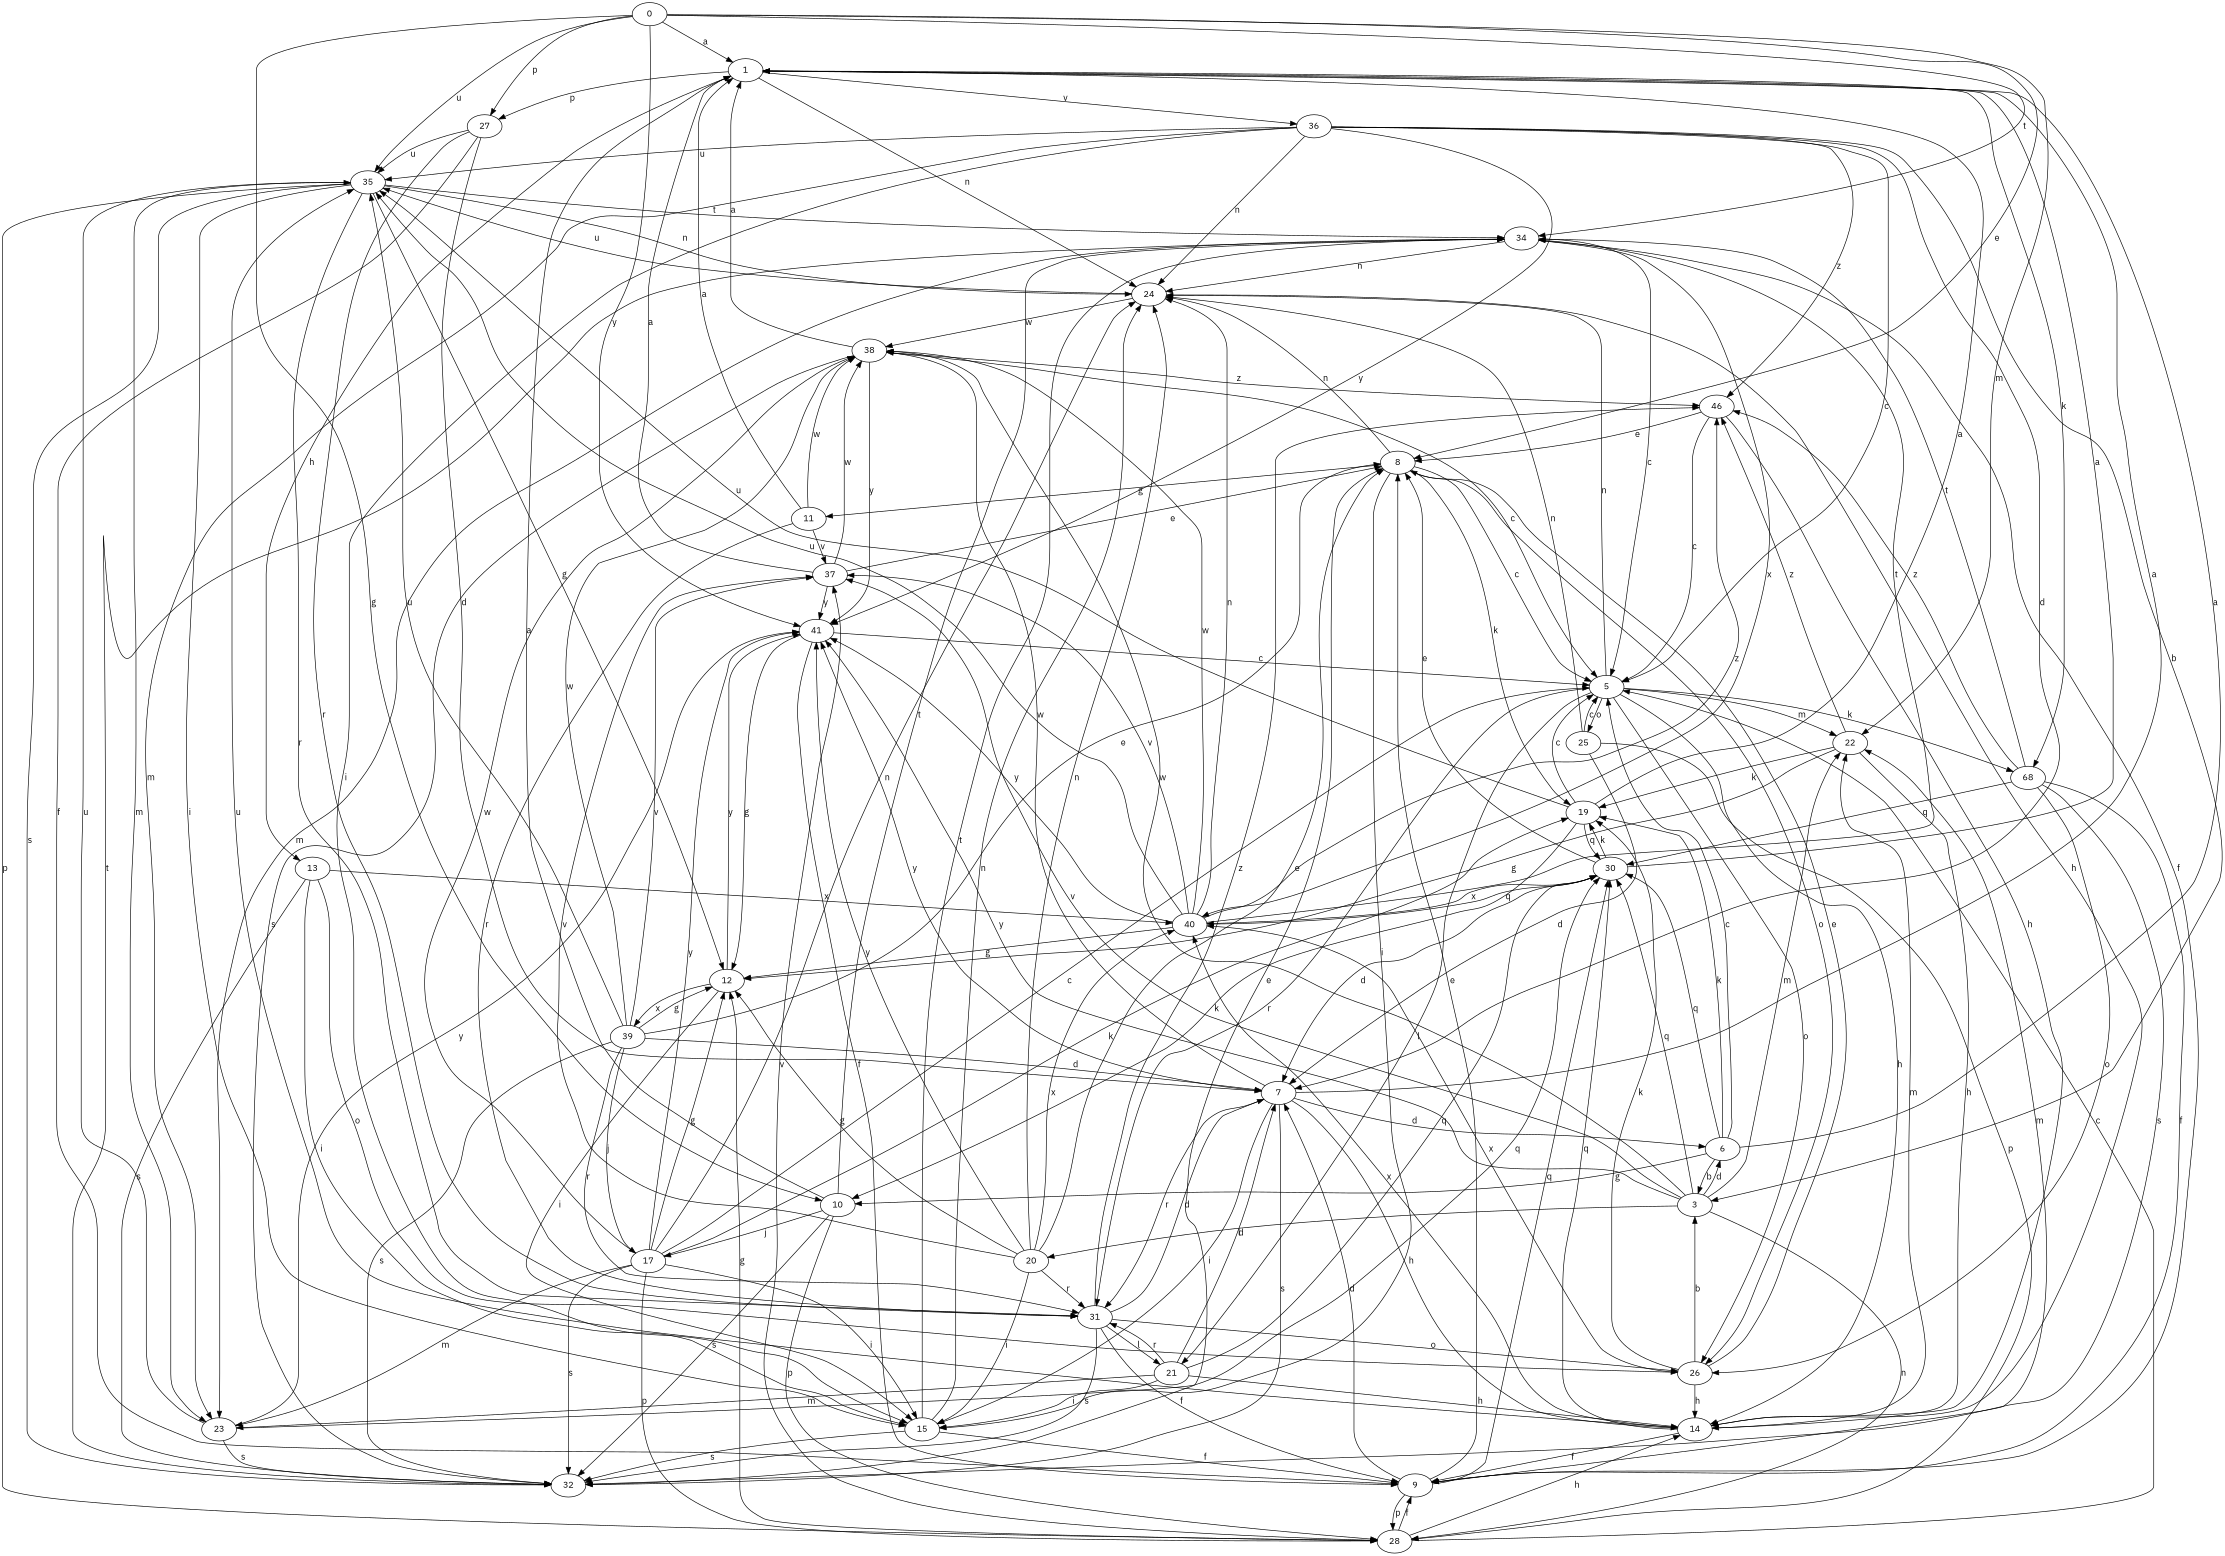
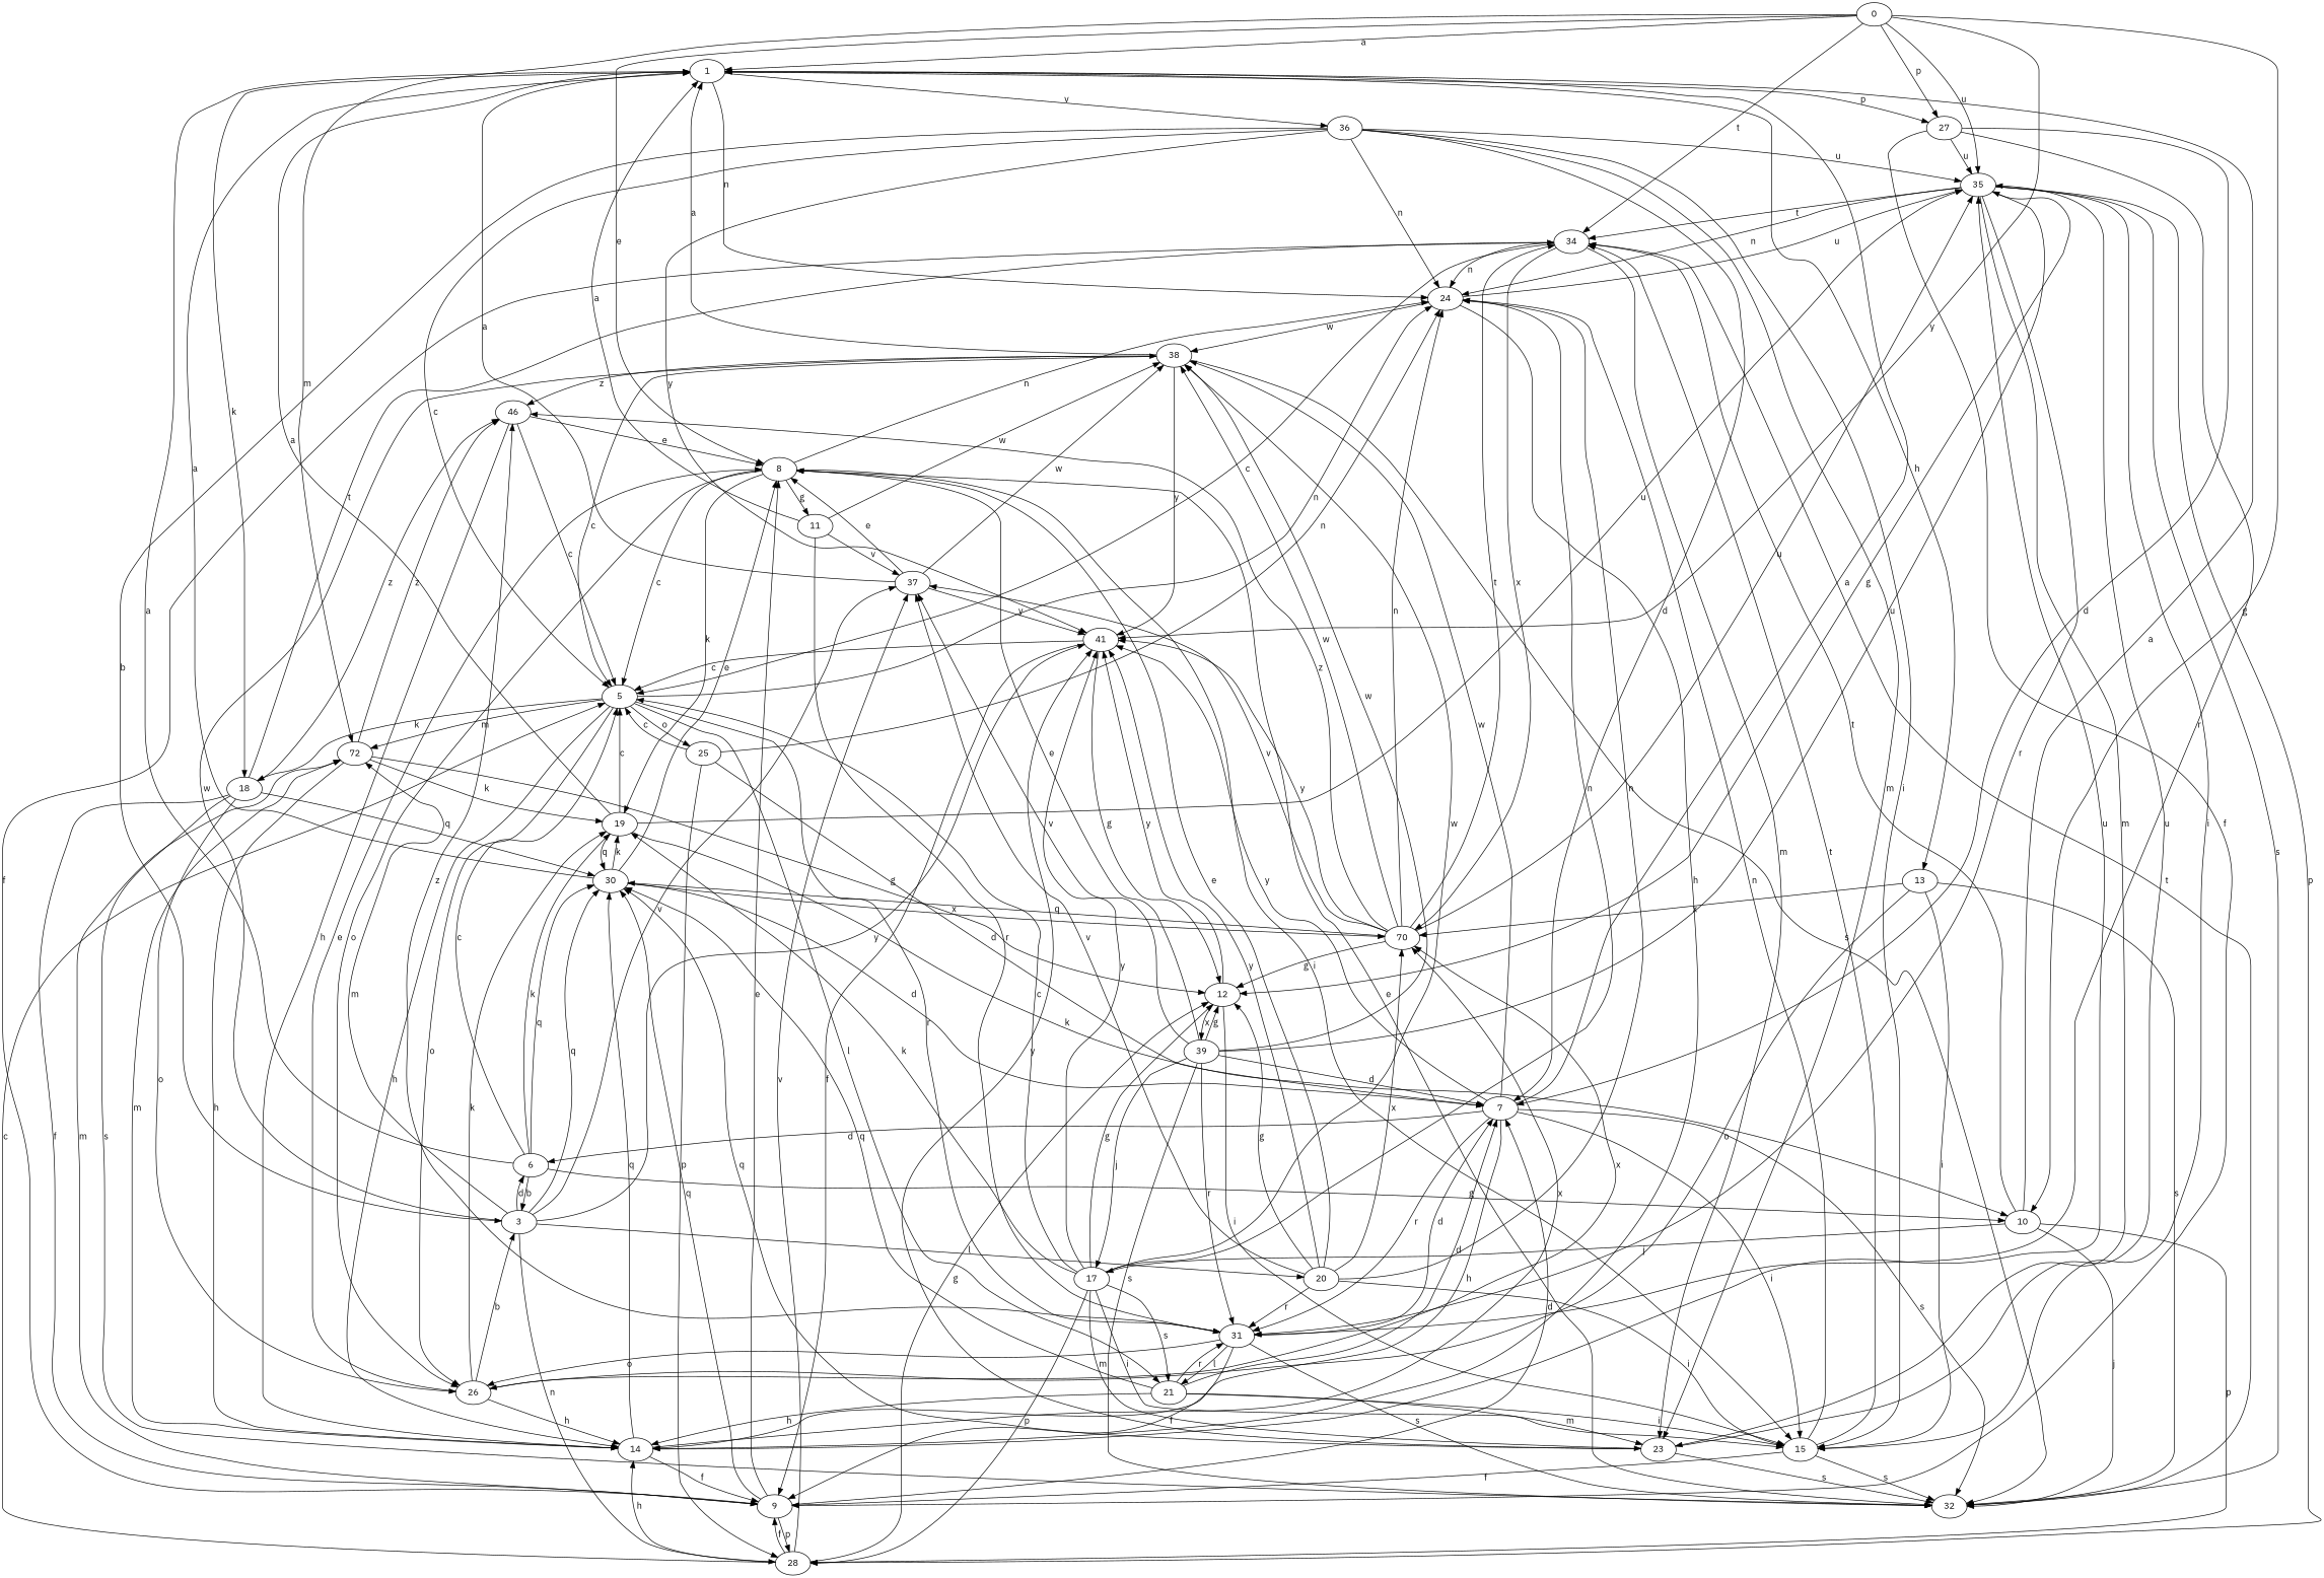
  strict digraph {
    fontname="IBM Plex Sans"
    node [fontname="IBM Plex Sans"]
    edge [fontname="IBM Plex Sans"]
    0
    1
    8
    10
-   22
+   22 [label=72]
    27
    34
    35
    41
    13
-   18 [label=68]
+   18
    24
    36
    5
    26
    19
    15
    11
    28
    32
    17
    14
    12
    46
    31
    7
    9
-   40
+   40 [label=70]
    23
    30
    38
    3
    6
    20
    37
    21
    25
    39
    0 -> 1 [label=a]
    0 -> 8 [label=e]
    0 -> 10 [label=g]
    0 -> 22 [label=m]
    0 -> 27 [label=p]
    0 -> 34 [label=t]
    0 -> 35 [label=u]
    0 -> 41 [label=y]
    1 -> 27 [label=p]
    1 -> 13 [label=h]
    1 -> 18 [label=k]
    1 -> 24 [label=n]
    1 -> 36 [label=v]
    8 -> 24 [label=n]
    8 -> 5 [label=c]
    8 -> 26 [label=o]
    8 -> 19 [label=k]
    8 -> 15 [label=i]
    8 -> 11 [label=g]
    10 -> 1 [label=a]
    10 -> 34 [label=t]
    10 -> 28 [label=p]
-   10 -> 32 [label=s]
+   10 -> 32 [label=j]
    10 -> 17 [label=j]
    22 -> 19 [label=k]
    22 -> 14 [label=h]
    22 -> 12 [label=g]
    22 -> 46 [label=z]
    27 -> 35 [label=u]
    27 -> 31 [label=r]
    27 -> 7 [label=d]
    27 -> 9 [label=f]
    34 -> 24 [label=n]
    34 -> 5 [label=c]
    34 -> 9 [label=f]
    34 -> 40 [label=x]
    34 -> 23 [label=m]
    35 -> 34 [label=t]
    35 -> 24 [label=n]
    35 -> 15 [label=i]
    35 -> 28 [label=p]
    35 -> 32 [label=s]
    35 -> 12 [label=g]
    35 -> 31 [label=r]
    35 -> 23 [label=m]
    41 -> 5 [label=c]
    41 -> 12 [label=g]
    41 -> 9 [label=f]
    13 -> 26 [label=o]
    13 -> 15 [label=i]
    13 -> 32 [label=s]
    13 -> 40 [label=x]
    18 -> 34 [label=t]
    18 -> 26 [label=o]
    18 -> 32 [label=s]
    18 -> 46 [label=z]
    18 -> 9 [label=f]
    18 -> 30 [label=q]
    24 -> 35 [label=u]
    24 -> 14 [label=h]
    24 -> 38 [label=w]
    36 -> 35 [label=u]
    36 -> 41 [label=y]
    36 -> 24 [label=n]
    36 -> 5 [label=c]
    36 -> 15 [label=i]
-   36 -> 46 [label=z]
    36 -> 7 [label=d]
    36 -> 23 [label=m]
    36 -> 3 [label=b]
    5 -> 22 [label=m]
    5 -> 18 [label=k]
    5 -> 24 [label=n]
    5 -> 26 [label=o]
    5 -> 14 [label=h]
    5 -> 31 [label=r]
    5 -> 21 [label=l]
    5 -> 25 [label=o]
    26 -> 8 [label=e]
    26 -> 19 [label=k]
    26 -> 14 [label=h]
    26 -> 40 [label=x]
    26 -> 3 [label=b]
    19 -> 1 [label=a]
    19 -> 10 [label=k]
    19 -> 35 [label=u]
    19 -> 5 [label=c]
    19 -> 30 [label=q]
    15 -> 34 [label=t]
    15 -> 24 [label=n]
    15 -> 32 [label=s]
    15 -> 9 [label=f]
    11 -> 1 [label=a]
    11 -> 31 [label=r]
    11 -> 38 [label=w]
    11 -> 37 [label=v]
    28 -> 5 [label=c]
    28 -> 14 [label=h]
    28 -> 12 [label=g]
    28 -> 9 [label=f]
    28 -> 37 [label=v]
    32 -> 8 [label=e]
    32 -> 34 [label=t]
    17 -> 41 [label=y]
    17 -> 24 [label=n]
    17 -> 5 [label=c]
    17 -> 19 [label=k]
    17 -> 15 [label=i]
    17 -> 28 [label=p]
-   17 -> 32 [label=s]
+   17 -> 21 [label=s]
    17 -> 12 [label=g]
    17 -> 23 [label=m]
    17 -> 38 [label=w]
    14 -> 22 [label=m]
    14 -> 35 [label=u]
    14 -> 9 [label=f]
    14 -> 40 [label=x]
    14 -> 30 [label=q]
    12 -> 41 [label=y]
    12 -> 15 [label=i]
    12 -> 39 [label=x]
    46 -> 8 [label=e]
    46 -> 5 [label=c]
    46 -> 14 [label=h]
    31 -> 26 [label=o]
    31 -> 32 [label=s]
    31 -> 46 [label=z]
    31 -> 7 [label=d]
    31 -> 9 [label=f]
    31 -> 21 [label=l]
    7 -> 1 [label=a]
    7 -> 41 [label=y]
    7 -> 15 [label=i]
    7 -> 32 [label=s]
    7 -> 14 [label=h]
    7 -> 31 [label=r]
    7 -> 38 [label=w]
    7 -> 6 [label=d]
    9 -> 8 [label=e]
    9 -> 22 [label=m]
    9 -> 28 [label=p]
    9 -> 7 [label=d]
    9 -> 30 [label=q]
    40 -> 34 [label=t]
    40 -> 35 [label=u]
    40 -> 41 [label=y]
    40 -> 24 [label=n]
    40 -> 12 [label=g]
    40 -> 46 [label=z]
    40 -> 30 [label=q]
    40 -> 38 [label=w]
    40 -> 37 [label=v]
    23 -> 35 [label=u]
    23 -> 41 [label=y]
    23 -> 32 [label=s]
    23 -> 30 [label=q]
    30 -> 1 [label=a]
    30 -> 8 [label=e]
    30 -> 19 [label=k]
    30 -> 7 [label=d]
    30 -> 40 [label=x]
    38 -> 1 [label=a]
    38 -> 41 [label=y]
    38 -> 5 [label=c]
    38 -> 32 [label=s]
    38 -> 46 [label=z]
    3 -> 22 [label=m]
    3 -> 41 [label=y]
    3 -> 28 [label=n]
    3 -> 30 [label=q]
    3 -> 38 [label=w]
    3 -> 6 [label=d]
    3 -> 20 [label=l]
    3 -> 37 [label=v]
    6 -> 1 [label=a]
    6 -> 10 [label=g]
    6 -> 5 [label=c]
    6 -> 19 [label=k]
    6 -> 30 [label=q]
    6 -> 3 [label=b]
    20 -> 8 [label=e]
    20 -> 41 [label=y]
    20 -> 24 [label=n]
    20 -> 15 [label=i]
    20 -> 12 [label=g]
    20 -> 31 [label=r]
    20 -> 40 [label=x]
    20 -> 37 [label=v]
    37 -> 1 [label=a]
    37 -> 8 [label=e]
    37 -> 41 [label=y]
    37 -> 38 [label=w]
    21 -> 15 [label=i]
    21 -> 14 [label=h]
    21 -> 31 [label=r]
    21 -> 7 [label=d]
    21 -> 23 [label=m]
    21 -> 30 [label=q]
    25 -> 24 [label=n]
    25 -> 5 [label=c]
    25 -> 28 [label=p]
    25 -> 7 [label=d]
    39 -> 8 [label=e]
    39 -> 35 [label=u]
    39 -> 32 [label=s]
    39 -> 17 [label=j]
    39 -> 12 [label=g]
    39 -> 31 [label=r]
    39 -> 7 [label=d]
    39 -> 38 [label=w]
    39 -> 37 [label=v]
  }
